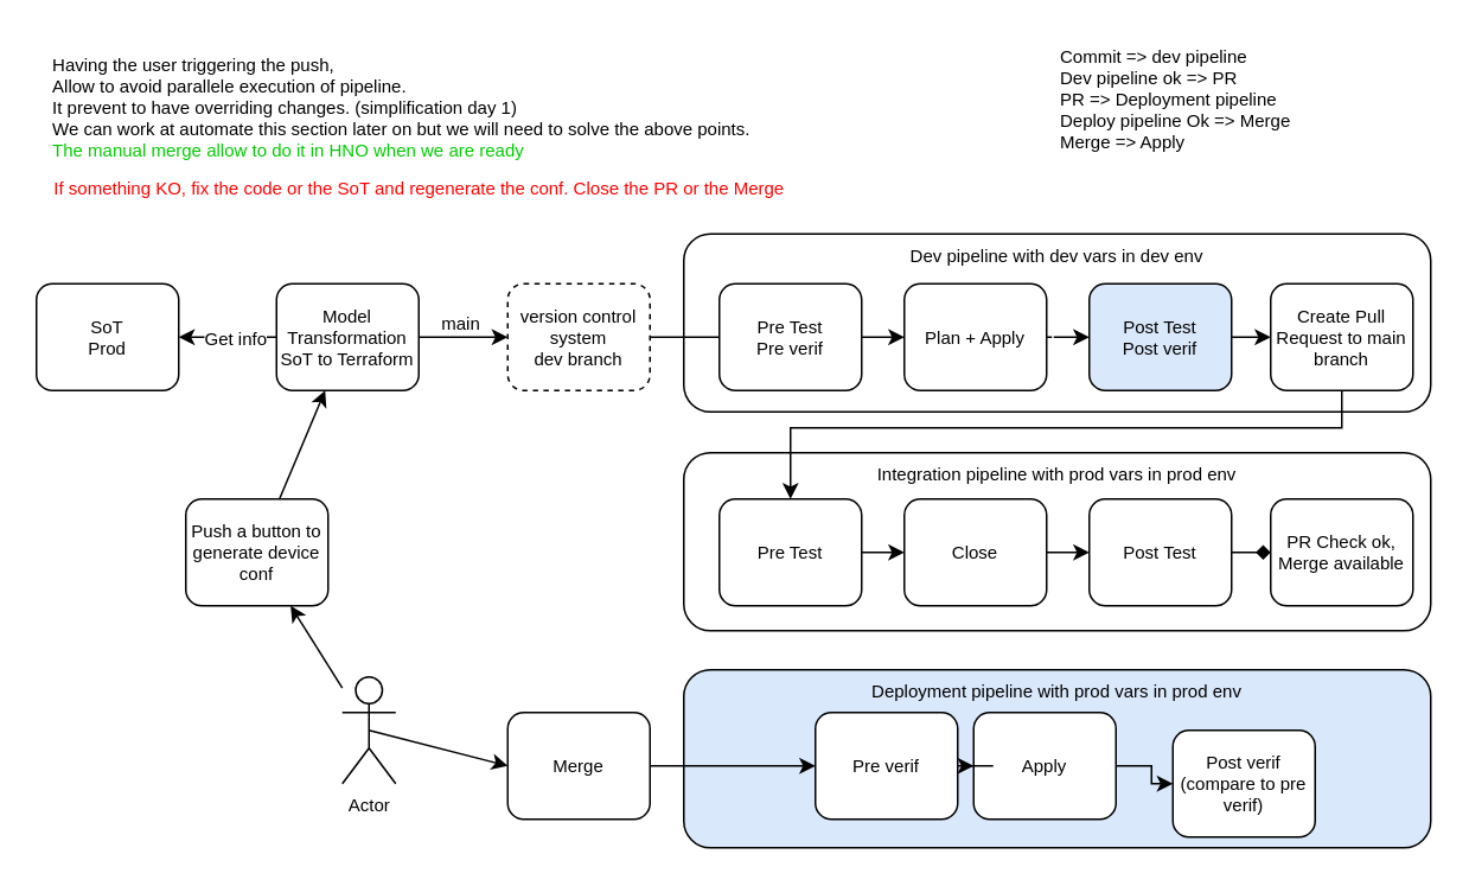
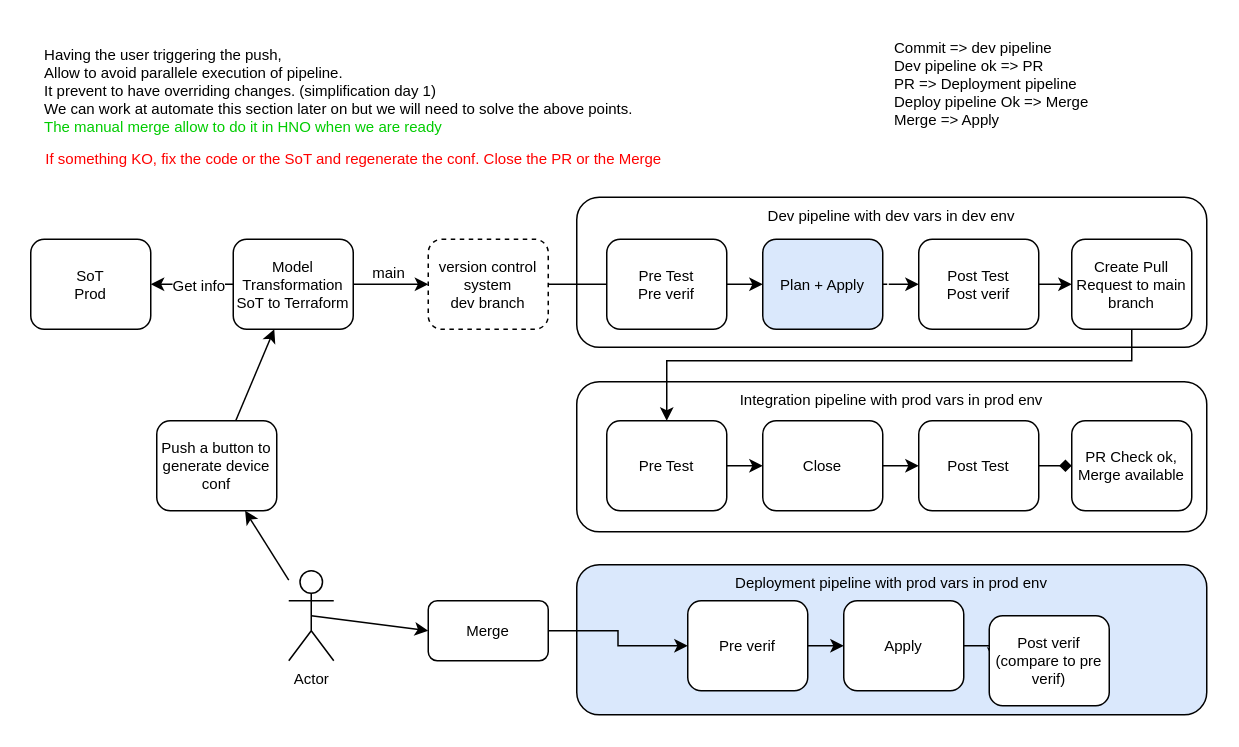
  <mxCell id="0" />
  <mxCell id="1" parent="0" />
  <mxCell id="2" value="&lt;div style=&quot;font-size: 10px&quot;&gt;Deployment pipeline with prod vars in prod env&lt;/div&gt;" style="rounded=1;whiteSpace=wrap;html=1;fontSize=10;verticalAlign=top;fillColor=#dae8fc;" parent="1" vertex="1"><mxGeometry x="384" y="376" width="420" height="100" as="geometry" /></mxCell>
  <mxCell id="3" value="&lt;div style=&quot;font-size: 10px&quot;&gt;Integration pipeline with prod vars in prod env&lt;/div&gt;" style="rounded=1;whiteSpace=wrap;html=1;fontSize=10;verticalAlign=top;" parent="1" vertex="1"><mxGeometry x="384" y="254" width="420" height="100" as="geometry" /></mxCell>
  <mxCell id="4" value="&lt;div style=&quot;font-size: 10px&quot;&gt;Dev pipeline with dev vars in dev env&lt;/div&gt;" style="rounded=1;whiteSpace=wrap;html=1;fontSize=10;verticalAlign=top;" parent="1" vertex="1"><mxGeometry x="384" y="131" width="420" height="100" as="geometry" /></mxCell>
  <mxCell id="5" value="&lt;div style=&quot;font-size: 10px;&quot;&gt;SoT&lt;/div&gt;&lt;div style=&quot;font-size: 10px;&quot;&gt;Prod&lt;br style=&quot;font-size: 10px;&quot;&gt;&lt;/div&gt;" style="rounded=1;whiteSpace=wrap;html=1;fontSize=10;" parent="1" vertex="1"><mxGeometry x="20" y="159" width="80" height="60" as="geometry" /></mxCell>
  <mxCell id="6" value="" style="edgeStyle=none;rounded=0;orthogonalLoop=1;jettySize=auto;html=1;startArrow=none;startFill=0;fontSize=10;" parent="1" source="7" target="11" edge="1"><mxGeometry relative="1" as="geometry" /></mxCell>
  <mxCell id="7" value="Model Transformation&lt;br&gt;SoT to Terraform" style="rounded=1;whiteSpace=wrap;html=1;fontSize=10;" parent="1" vertex="1"><mxGeometry x="155" y="159" width="80" height="60" as="geometry" /></mxCell>
  <mxCell id="8" value="" style="edgeStyle=orthogonalEdgeStyle;rounded=0;orthogonalLoop=1;jettySize=auto;html=1;fontSize=10;dashed=1;" parent="1" source="9" target="17" edge="1"><mxGeometry relative="1" as="geometry" /></mxCell>
- <mxCell id="9" value="&lt;div style=&quot;font-size: 10px&quot;&gt;Plan + Apply&lt;/div&gt;" style="rounded=1;whiteSpace=wrap;html=1;fontSize=10;" parent="1" vertex="1"><mxGeometry x="508" y="159" width="80" height="60" as="geometry" /></mxCell>
+ <mxCell id="9" value="&lt;div style=&quot;font-size: 10px&quot;&gt;Plan + Apply&lt;/div&gt;" style="rounded=1;whiteSpace=wrap;html=1;fontSize=10;fillColor=#dae8fc;" parent="1" vertex="1"><mxGeometry x="508" y="159" width="80" height="60" as="geometry" /></mxCell>
  <mxCell id="10" value="" style="edgeStyle=none;rounded=0;orthogonalLoop=1;jettySize=auto;html=1;startArrow=none;startFill=0;fontSize=10;endArrow=none;" parent="1" source="11" target="15" edge="1"><mxGeometry relative="1" as="geometry" /></mxCell>
  <mxCell id="11" value="&lt;div style=&quot;font-size: 10px;&quot;&gt;version control system&lt;/div&gt;&lt;div style=&quot;font-size: 10px;&quot;&gt;dev branch&lt;br style=&quot;font-size: 10px;&quot;&gt;&lt;/div&gt;" style="rounded=1;whiteSpace=wrap;html=1;fontSize=10;dashed=1;" parent="1" vertex="1"><mxGeometry x="285" y="159" width="80" height="60" as="geometry" /></mxCell>
  <mxCell id="12" value="" style="edgeStyle=orthogonalEdgeStyle;rounded=0;orthogonalLoop=1;jettySize=auto;html=1;fontSize=10;" parent="1" source="13" target="19" edge="1"><mxGeometry relative="1" as="geometry" /></mxCell>
  <mxCell id="13" value="&lt;div style=&quot;font-size: 10px&quot;&gt;Close&lt;/div&gt;" style="rounded=1;whiteSpace=wrap;html=1;fontSize=10;" parent="1" vertex="1"><mxGeometry x="508" y="280" width="80" height="60" as="geometry" /></mxCell>
  <mxCell id="14" value="" style="edgeStyle=orthogonalEdgeStyle;rounded=0;orthogonalLoop=1;jettySize=auto;html=1;fontSize=10;" parent="1" source="15" target="9" edge="1"><mxGeometry relative="1" as="geometry" /></mxCell>
  <mxCell id="15" value="&lt;div style=&quot;font-size: 10px&quot;&gt;Pre Test&lt;/div&gt;&lt;div style=&quot;font-size: 10px&quot;&gt;Pre verif&lt;/div&gt;" style="rounded=1;whiteSpace=wrap;html=1;fontSize=10;" parent="1" vertex="1"><mxGeometry x="404" y="159" width="80" height="60" as="geometry" /></mxCell>
  <mxCell id="16" value="" style="edgeStyle=orthogonalEdgeStyle;rounded=0;orthogonalLoop=1;jettySize=auto;html=1;fontSize=10;" parent="1" source="17" target="29" edge="1"><mxGeometry relative="1" as="geometry" /></mxCell>
- <mxCell id="17" value="&lt;div style=&quot;font-size: 10px&quot;&gt;Post Test&lt;/div&gt;&lt;div style=&quot;font-size: 10px&quot;&gt;Post verif&lt;/div&gt;" style="rounded=1;whiteSpace=wrap;html=1;fontSize=10;fillColor=#dae8fc;" parent="1" vertex="1"><mxGeometry x="612" y="159" width="80" height="60" as="geometry" /></mxCell>
+ <mxCell id="17" value="&lt;div style=&quot;font-size: 10px&quot;&gt;Post Test&lt;/div&gt;&lt;div style=&quot;font-size: 10px&quot;&gt;Post verif&lt;/div&gt;" style="rounded=1;whiteSpace=wrap;html=1;fontSize=10;" parent="1" vertex="1"><mxGeometry x="612" y="159" width="80" height="60" as="geometry" /></mxCell>
  <mxCell id="18" value="" style="edgeStyle=orthogonalEdgeStyle;rounded=0;orthogonalLoop=1;jettySize=auto;html=1;fontSize=10;endArrow=diamond;" parent="1" source="19" target="39" edge="1"><mxGeometry relative="1" as="geometry" /></mxCell>
  <mxCell id="19" value="&lt;div style=&quot;font-size: 10px&quot;&gt;Post Test&lt;/div&gt;" style="rounded=1;whiteSpace=wrap;html=1;fontSize=10;" parent="1" vertex="1"><mxGeometry x="612" y="280" width="80" height="60" as="geometry" /></mxCell>
  <mxCell id="20" value="" style="edgeStyle=orthogonalEdgeStyle;rounded=0;orthogonalLoop=1;jettySize=auto;html=1;fontSize=10;" parent="1" source="21" target="13" edge="1"><mxGeometry relative="1" as="geometry" /></mxCell>
  <mxCell id="21" value="&lt;div style=&quot;font-size: 10px&quot;&gt;Pre Test&lt;/div&gt;" style="rounded=1;whiteSpace=wrap;html=1;fontSize=10;" parent="1" vertex="1"><mxGeometry x="404" y="280" width="80" height="60" as="geometry" /></mxCell>
  <mxCell id="22" value="" style="endArrow=none;html=1;exitX=1;exitY=0.5;exitDx=0;exitDy=0;entryX=0;entryY=0.5;entryDx=0;entryDy=0;startArrow=classic;startFill=1;fontSize=10;" parent="1" source="5" target="7" edge="1"><mxGeometry width="50" height="50" relative="1" as="geometry"><mxPoint x="130" y="239" as="sourcePoint" /><mxPoint x="220" y="239" as="targetPoint" /></mxGeometry></mxCell>
  <mxCell id="23" value="Get info" style="edgeLabel;html=1;align=center;verticalAlign=middle;resizable=0;points=[];fontSize=10;" parent="22" vertex="1" connectable="0"><mxGeometry x="0.377" relative="1" as="geometry"><mxPoint x="-7" as="offset" /></mxGeometry></mxCell>
  <mxCell id="24" value="" style="rounded=0;orthogonalLoop=1;jettySize=auto;html=1;fontSize=10;" parent="1" source="25" target="38" edge="1"><mxGeometry relative="1" as="geometry" /></mxCell>
  <mxCell id="25" value="Actor" style="shape=umlActor;verticalLabelPosition=bottom;verticalAlign=top;html=1;outlineConnect=0;fontSize=10;" parent="1" vertex="1"><mxGeometry x="192" y="380" width="30" height="60" as="geometry" /></mxCell>
  <mxCell id="26" value="Commit =&amp;gt; dev pipeline&lt;br style=&quot;font-size: 10px&quot;&gt;Dev pipeline ok =&amp;gt; PR&lt;br style=&quot;font-size: 10px&quot;&gt;PR =&amp;gt; Deployment pipeline&lt;br style=&quot;font-size: 10px&quot;&gt;Deploy pipeline Ok =&amp;gt; Merge&lt;br style=&quot;font-size: 10px&quot;&gt;&lt;div style=&quot;font-size: 10px&quot;&gt;&lt;span style=&quot;font-size: 10px&quot;&gt;Merge =&amp;gt; Apply&lt;/span&gt;&lt;/div&gt;" style="text;html=1;align=left;verticalAlign=middle;resizable=0;points=[];autosize=1;strokeColor=none;fontSize=10;" parent="1" vertex="1"><mxGeometry x="594" y="20" width="140" height="70" as="geometry" /></mxCell>
  <mxCell id="27" value="main" style="text;html=1;strokeColor=none;fillColor=none;align=center;verticalAlign=middle;whiteSpace=wrap;rounded=0;fontSize=10;" parent="1" vertex="1"><mxGeometry x="239" y="171" width="40" height="20" as="geometry" /></mxCell>
  <mxCell id="28" value="" style="edgeStyle=orthogonalEdgeStyle;rounded=0;orthogonalLoop=1;jettySize=auto;html=1;startArrow=none;startFill=0;endArrow=classic;endFill=1;fontSize=10;entryX=0.5;entryY=0;entryDx=0;entryDy=0;" parent="1" source="29" target="21" edge="1"><mxGeometry relative="1" as="geometry"><Array as="points"><mxPoint x="754" y="240" /><mxPoint x="444" y="240" /></Array></mxGeometry></mxCell>
  <mxCell id="29" value="&lt;div style=&quot;font-size: 10px&quot;&gt;Create Pull Request to main branch&lt;/div&gt;" style="rounded=1;whiteSpace=wrap;html=1;fontSize=10;" parent="1" vertex="1"><mxGeometry x="714" y="159" width="80" height="60" as="geometry" /></mxCell>
  <mxCell id="30" value="" style="edgeStyle=orthogonalEdgeStyle;rounded=0;orthogonalLoop=1;jettySize=auto;html=1;fontSize=10;" parent="1" source="31" target="32" edge="1"><mxGeometry relative="1" as="geometry" /></mxCell>
- <mxCell id="31" value="&lt;div style=&quot;font-size: 10px&quot;&gt;Apply&lt;/div&gt;" style="rounded=1;whiteSpace=wrap;html=1;fontSize=10;" parent="1" vertex="1"><mxGeometry x="547" y="400" width="80" height="60" as="geometry" /></mxCell>
+ <mxCell id="31" value="&lt;div style=&quot;font-size: 10px&quot;&gt;Apply&lt;/div&gt;" style="rounded=1;whiteSpace=wrap;html=1;fontSize=10;" parent="1" vertex="1"><mxGeometry x="562" y="400" width="80" height="60" as="geometry" /></mxCell>
  <mxCell id="32" value="&lt;div style=&quot;font-size: 10px&quot;&gt;Post verif&lt;/div&gt;&lt;div style=&quot;font-size: 10px&quot;&gt;(compare to pre verif)&lt;/div&gt;" style="rounded=1;whiteSpace=wrap;html=1;fontSize=10;" parent="1" vertex="1"><mxGeometry x="659" y="410" width="80" height="60" as="geometry" /></mxCell>
  <mxCell id="33" value="" style="edgeStyle=orthogonalEdgeStyle;rounded=0;orthogonalLoop=1;jettySize=auto;html=1;fontSize=10;" parent="1" source="34" target="31" edge="1"><mxGeometry relative="1" as="geometry" /></mxCell>
  <mxCell id="34" value="&lt;div style=&quot;font-size: 10px&quot;&gt;Pre verif&lt;/div&gt;" style="rounded=1;whiteSpace=wrap;html=1;fontSize=10;" parent="1" vertex="1"><mxGeometry x="458" y="400" width="80" height="60" as="geometry" /></mxCell>
  <mxCell id="35" value="" style="edgeStyle=orthogonalEdgeStyle;rounded=0;orthogonalLoop=1;jettySize=auto;html=1;fontSize=10;" parent="1" source="36" target="34" edge="1"><mxGeometry relative="1" as="geometry" /></mxCell>
- <mxCell id="36" value="&lt;div style=&quot;font-size: 10px;&quot;&gt;Merge&lt;/div&gt;" style="rounded=1;whiteSpace=wrap;html=1;fontSize=10;" parent="1" vertex="1"><mxGeometry x="285" y="400" width="80" height="60" as="geometry" /></mxCell>
+ <mxCell id="36" value="&lt;div style=&quot;font-size: 10px;&quot;&gt;Merge&lt;/div&gt;" style="rounded=1;whiteSpace=wrap;html=1;fontSize=10;" parent="1" vertex="1"><mxGeometry x="285" y="400" width="80" height="40" as="geometry" /></mxCell>
  <mxCell id="37" value="" style="rounded=0;orthogonalLoop=1;jettySize=auto;html=1;fontSize=10;" parent="1" source="38" target="7" edge="1"><mxGeometry relative="1" as="geometry" /></mxCell>
  <mxCell id="38" value="&lt;span style=&quot;font-size: 10px;&quot;&gt;Push a button to generate device conf&lt;/span&gt;" style="rounded=1;whiteSpace=wrap;html=1;fontSize=10;" parent="1" vertex="1"><mxGeometry x="104" y="280" width="80" height="60" as="geometry" /></mxCell>
  <mxCell id="39" value="&lt;div style=&quot;font-size: 10px&quot;&gt;PR Check ok, Merge available&lt;/div&gt;" style="rounded=1;whiteSpace=wrap;html=1;fontSize=10;" parent="1" vertex="1"><mxGeometry x="714" y="280" width="80" height="60" as="geometry" /></mxCell>
  <mxCell id="40" value="" style="rounded=0;orthogonalLoop=1;jettySize=auto;html=1;fontSize=10;entryX=0;entryY=0.5;entryDx=0;entryDy=0;exitX=0.5;exitY=0.5;exitDx=0;exitDy=0;exitPerimeter=0;" parent="1" source="25" target="36" edge="1"><mxGeometry relative="1" as="geometry"><mxPoint x="217" y="390" as="sourcePoint" /><mxPoint x="217" y="350" as="targetPoint" /></mxGeometry></mxCell>
  <mxCell id="41" value="&lt;div style=&quot;text-align: left&quot;&gt;&lt;span&gt;Having the user triggering the push,&lt;/span&gt;&lt;/div&gt;&lt;div style=&quot;text-align: left&quot;&gt;&lt;span&gt;Allow to avoid parallele execution of pipeline.&lt;/span&gt;&lt;/div&gt;&lt;div style=&quot;text-align: left&quot;&gt;&lt;span&gt;It prevent to have overriding changes. (simplification day 1)&lt;/span&gt;&lt;/div&gt;&lt;div style=&quot;text-align: left&quot;&gt;&lt;span&gt;We can work at automate this section later on but we will need to solve the above points.&lt;/span&gt;&lt;/div&gt;&lt;div style=&quot;text-align: left&quot;&gt;&lt;span&gt;&lt;font color=&quot;#00cc00&quot;&gt;The manual merge allow to do it in HNO when we are ready&lt;/font&gt;&lt;/span&gt;&lt;/div&gt;" style="text;html=1;align=center;verticalAlign=middle;resizable=0;points=[];autosize=1;strokeColor=none;fontSize=10;" parent="1" vertex="1"><mxGeometry x="20" y="25" width="410" height="70" as="geometry" /></mxCell>
  <mxCell id="42" value="If something KO, fix the code or the SoT and regenerate the conf. Close the PR or the Merge" style="text;html=1;align=center;verticalAlign=middle;resizable=0;points=[];autosize=1;strokeColor=none;fontSize=10;fontColor=#FF0000;" vertex="1" parent="1"><mxGeometry x="20" y="95" width="430" height="20" as="geometry" /></mxCell>
